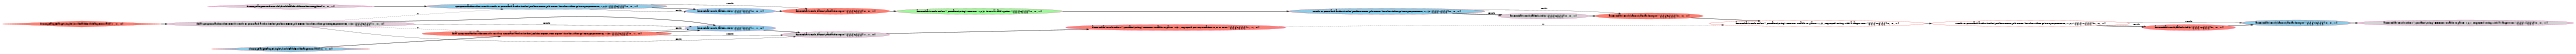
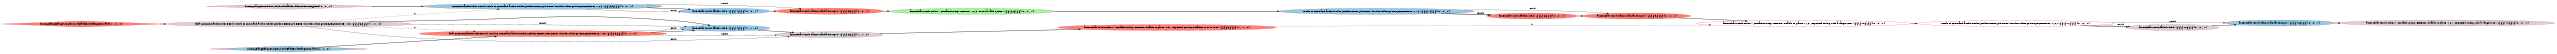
  digraph {
    rankdir=LR
    node [color=deeppink fillcolor=lightgrey shape=ellipse style=filled]
    edge [style=bold]
    n1 [label="dummyRangeNumberMultiShouldFailIfBuildNumberIsHyphen['0', '0', '1']" shape=diamond]
    n2 [color=red fillcolor=skyblue label="CLICommandInvoker.Result result = command.authorizedTo(Jenkins.READ,Job.READ).invokeWithArgs(PROJECT_NAME,\"-,2,3\")@@@3@@@['0', '0', '1']"]
    n3 [color=red fillcolor=salmon label="assertThat(result,hasNoStandardOutput())@@@5@@@['0', '0', '1']"]
    n4 [fillcolor=skyblue label="assertThat(result,failedWith(2))@@@4@@@['0', '0', '1']"]
    n5 [color=red fillcolor=salmon label="assertThat(result,hasNoStandardOutput())@@@9@@@['0', '0', '1']"]
    n6 [color=red fillcolor=white label="assertThat(result.stderr(),containsString(\"ERROR: Unable to parse '1,-,3', expected string with a range M-N\"))@@@10@@@['0', '0', '1']"]
    n7 [color=red fillcolor=white label="result = command.authorizedTo(Jenkins.READ,Job.READ).invokeWithArgs(PROJECT_NAME,\"1,2,-\")@@@11@@@['0', '0', '1']"]
    n8 [fillcolor=palegreen label="assertThat(result.stderr(),containsString(\"ERROR: \"-,2,3\" is not a valid option\"))@@@6@@@['0', '0', '1']"]
    n9 [color=red fillcolor=skyblue label="result = command.authorizedTo(Jenkins.READ,Job.READ).invokeWithArgs(PROJECT_NAME,\"1,-,3\")@@@7@@@['0', '0', '1']"]
    n10 [label="final CLICommandInvoker.Result result = command.authorizedTo(Jenkins.READ,Job.READ).invokeWithArgs(PROJECT_NAME,\"1-3-\")@@@3@@@['1', '0', '0']"]
    n11 [color=red fillcolor=salmon label="final CLICommandInvoker.Result result = command.authorizedTo(Jenkins.READ,Item.READ).invokeWithArgs(PROJECT_NAME,\"1-3-\")@@@3@@@['0', '1', '0']"]
    n12 [label="assertThat(result,hasNoStandardOutput())@@@5@@@['1', '1', '0']"]
    n13 [fillcolor=skyblue label="assertThat(result,failedWith(3))@@@4@@@['1', '1', '0']"]
    n14 [fillcolor=salmon label="assertThat(result.stderr(),containsString(\"ERROR: Unable to parse '1-3-', expected correct notation M,N or M-N\"))@@@6@@@['1', '1', '0']"]
    n15 [color=red fillcolor=salmon label="dummyRangeRangeSingleShouldFailIfBuildRangeIsInvalid['1', '0', '0']" shape=diamond]
    n16 [color=red fillcolor=skyblue label="dummyRangeRangeSingleShouldFailIfBuildRangeIsInvalid['0', '1', '0']" shape=diamond]
    n17 [label="assertThat(result.stderr(),containsString(\"ERROR: Unable to parse '1,2,-', expected string with a range M-N\"))@@@14@@@['0', '0', '1']"]
-   n18 [label="assertThat(result,failedWith(3))@@@8@@@['0', '0', '1']"]
+   n18 [fillcolor=salmon label="assertThat(result,failedWith(3))@@@8@@@['0', '0', '1']"]
    n19 [color=red fillcolor=skyblue label="assertThat(result,hasNoStandardOutput())@@@13@@@['0', '0', '1']"]
-   n20 [fillcolor=salmon label="assertThat(result,failedWith(3))@@@12@@@['0', '0', '1']"]
+   n20 [label="assertThat(result,failedWith(3))@@@12@@@['0', '0', '1']"]
    n1 -> n2
    n2 -> n3 [label=result style=solid]
    n2 -> n4
    n2 -> n4 [label=result style=solid]
    n3 -> n8
    n4 -> n3
    n5 -> n6
    n6 -> n7
    n7 -> n19 [label=result style=solid]
    n7 -> n20 [label=result style=solid]
    n7 -> n20
    n8 -> n9
    n9 -> n5 [label=result style=solid]
    n9 -> n18 [label=result style=solid]
    n9 -> n18
    n10 -> n2 [label=0 style=dashed]
    n10 -> n11 [label=0 style=dashed]
    n10 -> n12 [label=result style=solid]
    n10 -> n13
    n10 -> n13 [label=result style=solid]
    n11 -> n12 [label=result style=solid]
    n11 -> n13
    n11 -> n13 [label=result style=solid]
    n12 -> n14
    n13 -> n12
    n14 -> n6 [label=0 style=dashed]
    n15 -> n10
    n16 -> n11
    n18 -> n5
    n19 -> n17
    n20 -> n19
  }
